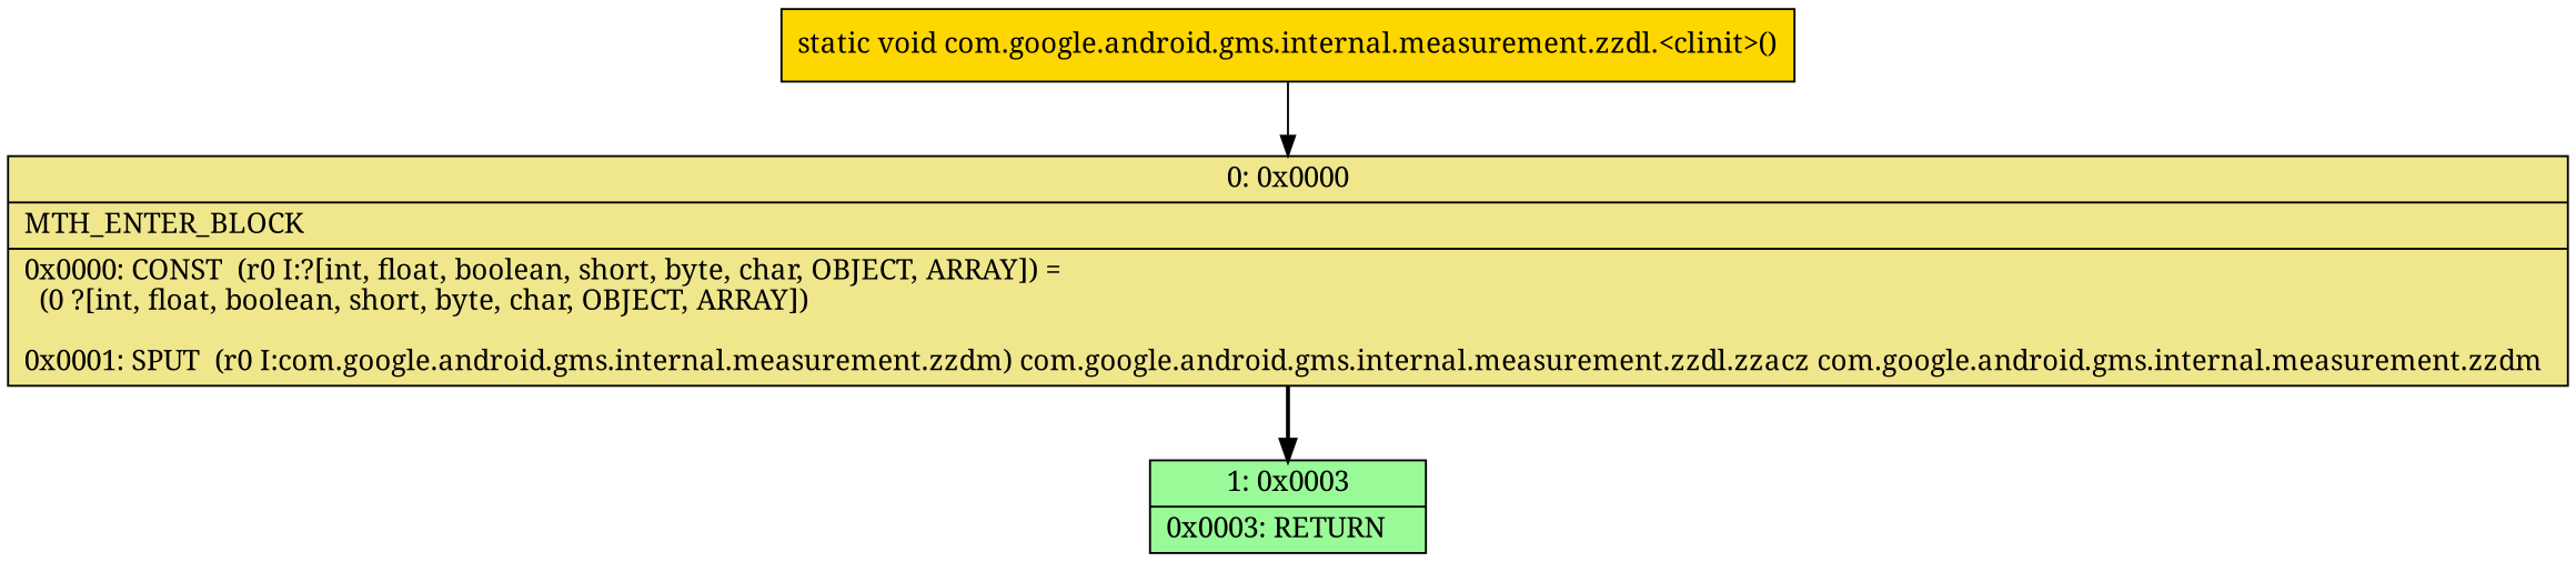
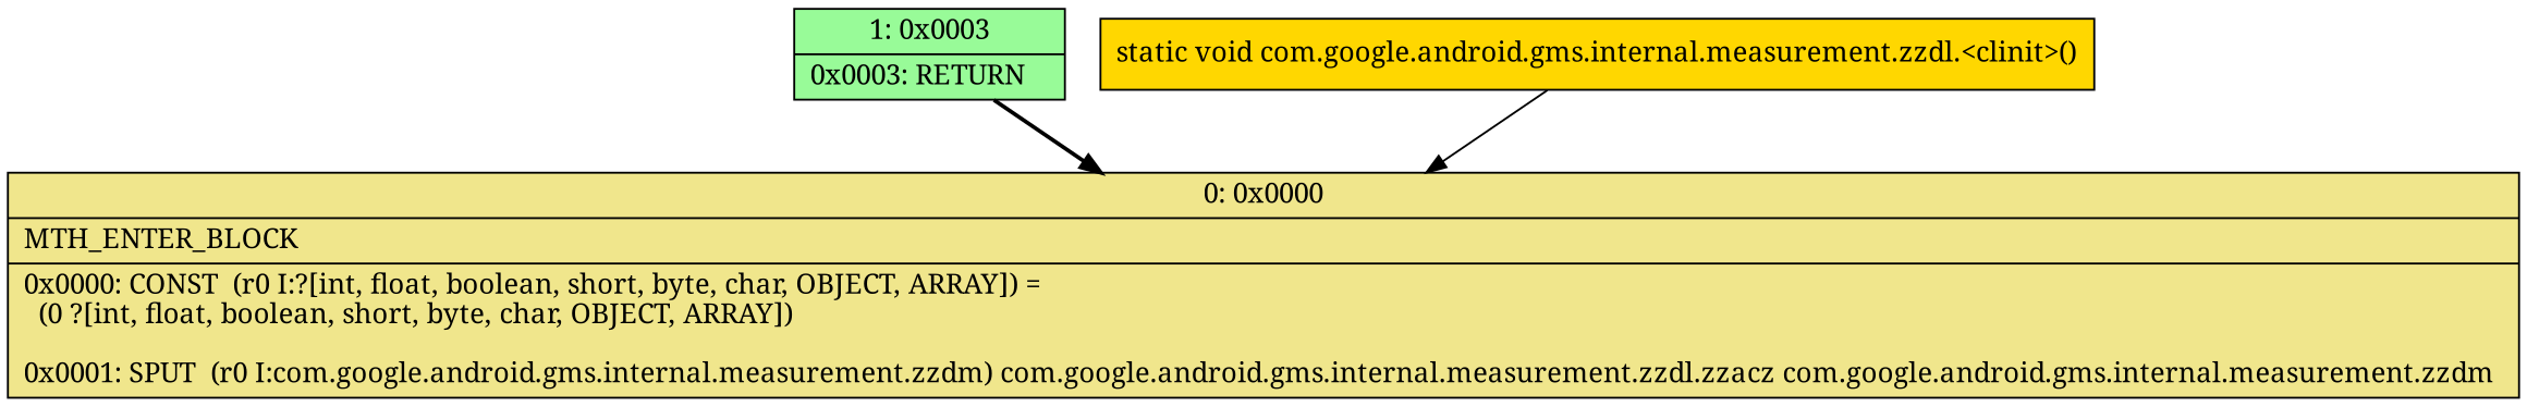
  digraph {
    fontname="Noto Serif"
    node [shape=record style=filled fontname="Noto Serif"]
    edge [fontname="Noto Serif"]
    n1 [label="{0\:\ 0x0000|MTH_ENTER_BLOCK\l|0x0000: CONST  (r0 I:?[int, float, boolean, short, byte, char, OBJECT, ARRAY]) = \l  (0 ?[int, float, boolean, short, byte, char, OBJECT, ARRAY])\l \l0x0001: SPUT  (r0 I:com.google.android.gms.internal.measurement.zzdm) com.google.android.gms.internal.measurement.zzdl.zzacz com.google.android.gms.internal.measurement.zzdm \l}" fillcolor=khaki]
    n2 [label="{1\:\ 0x0003|0x0003: RETURN   \l}" fillcolor=palegreen]
    n3 [label="{static void com.google.android.gms.internal.measurement.zzdl.\<clinit\>() }" fillcolor=gold]
-   n1 -> n2 [style=bold]
+   n2 -> n1 [style=bold]
    n3 -> n1 [style=solid]
  }
